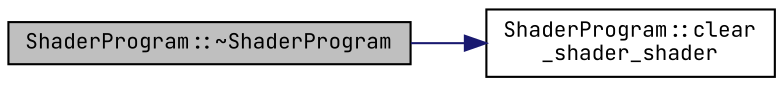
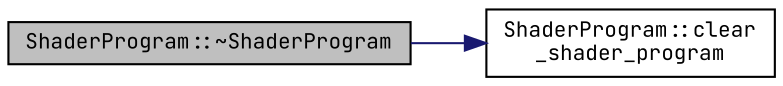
  digraph {
    rankdir=LR
    fontname="JetBrains Mono"
    node [color=black fontname="JetBrains Mono" fontsize=10 shape=record]
    n1 [fillcolor=grey75 fontcolor=black height=0.2 label="ShaderProgram::~ShaderProgram" style=filled width=0.4]
-   n2 [height=0.2 label="ShaderProgram::clear\l_shader_shader" width=0.4]
+   n2 [height=0.2 label="ShaderProgram::clear\l_shader_program" width=0.4]
    n1 -> n2 [color=midnightblue fontname="JetBrains Mono" fontsize=10 labelfontname=Helvetica labelfontsize=10 style=solid]
  }
